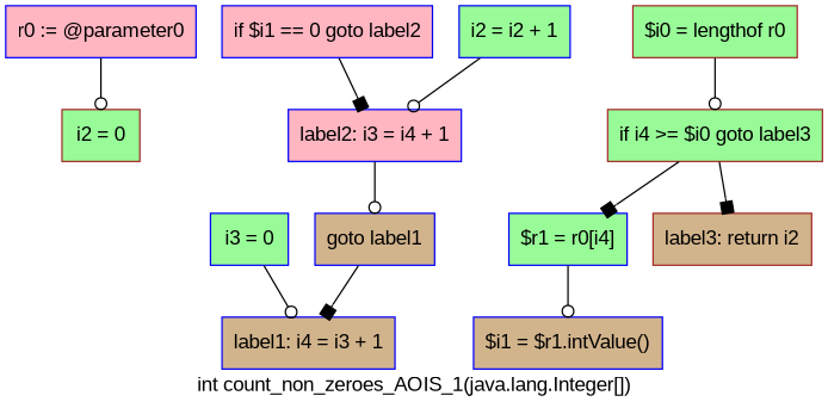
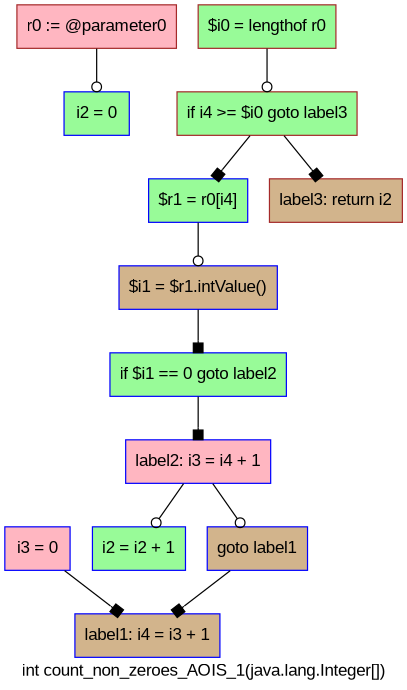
  digraph {
    fontname="Liberation Sans"
    label="int count_non_zeroes_AOIS_1(java.lang.Integer[])"
    node [color=blue fillcolor=palegreen fontname="Liberation Sans" shape=box style=filled]
    edge [arrowhead=odot fontname="Liberation Sans"]
-   n1 [fillcolor=lightpink label="r0 := @parameter0"]
-   n2 [color=brown label="i2 = 0"]
-   n3 [label="i3 = 0"]
+   n1 [color=brown fillcolor=lightpink label="r0 := @parameter0"]
+   n2 [label="i2 = 0"]
+   n3 [fillcolor=lightpink label="i3 = 0"]
    n4 [fillcolor=tan label="label1: i4 = i3 + 1"]
    n5 [color=brown label="$i0 = lengthof r0"]
    n6 [color=brown label="if i4 >= $i0 goto label3"]
    n7 [label="$r1 = r0[i4]"]
    n8 [color=brown fillcolor=tan label="label3: return i2"]
    n9 [fillcolor=tan label="$i1 = $r1.intValue()"]
-   n10 [fillcolor=lightpink label="if $i1 == 0 goto label2"]
+   n10 [label="if $i1 == 0 goto label2"]
    n11 [fillcolor=lightpink label="label2: i3 = i4 + 1"]
    n12 [label="i2 = i2 + 1"]
    n13 [fillcolor=tan label="goto label1"]
    n1 -> n2
-   n3 -> n4
+   n3 -> n4 [arrowhead=box]
    n5 -> n6
    n6 -> n7 [arrowhead=box]
    n6 -> n8 [arrowhead=box]
    n7 -> n9
+   n9 -> n10 [arrowhead=box]
    n10 -> n11 [arrowhead=box]
    n11 -> n13
-   n12 -> n11
+   n11 -> n12
    n13 -> n4 [arrowhead=box]
  }
